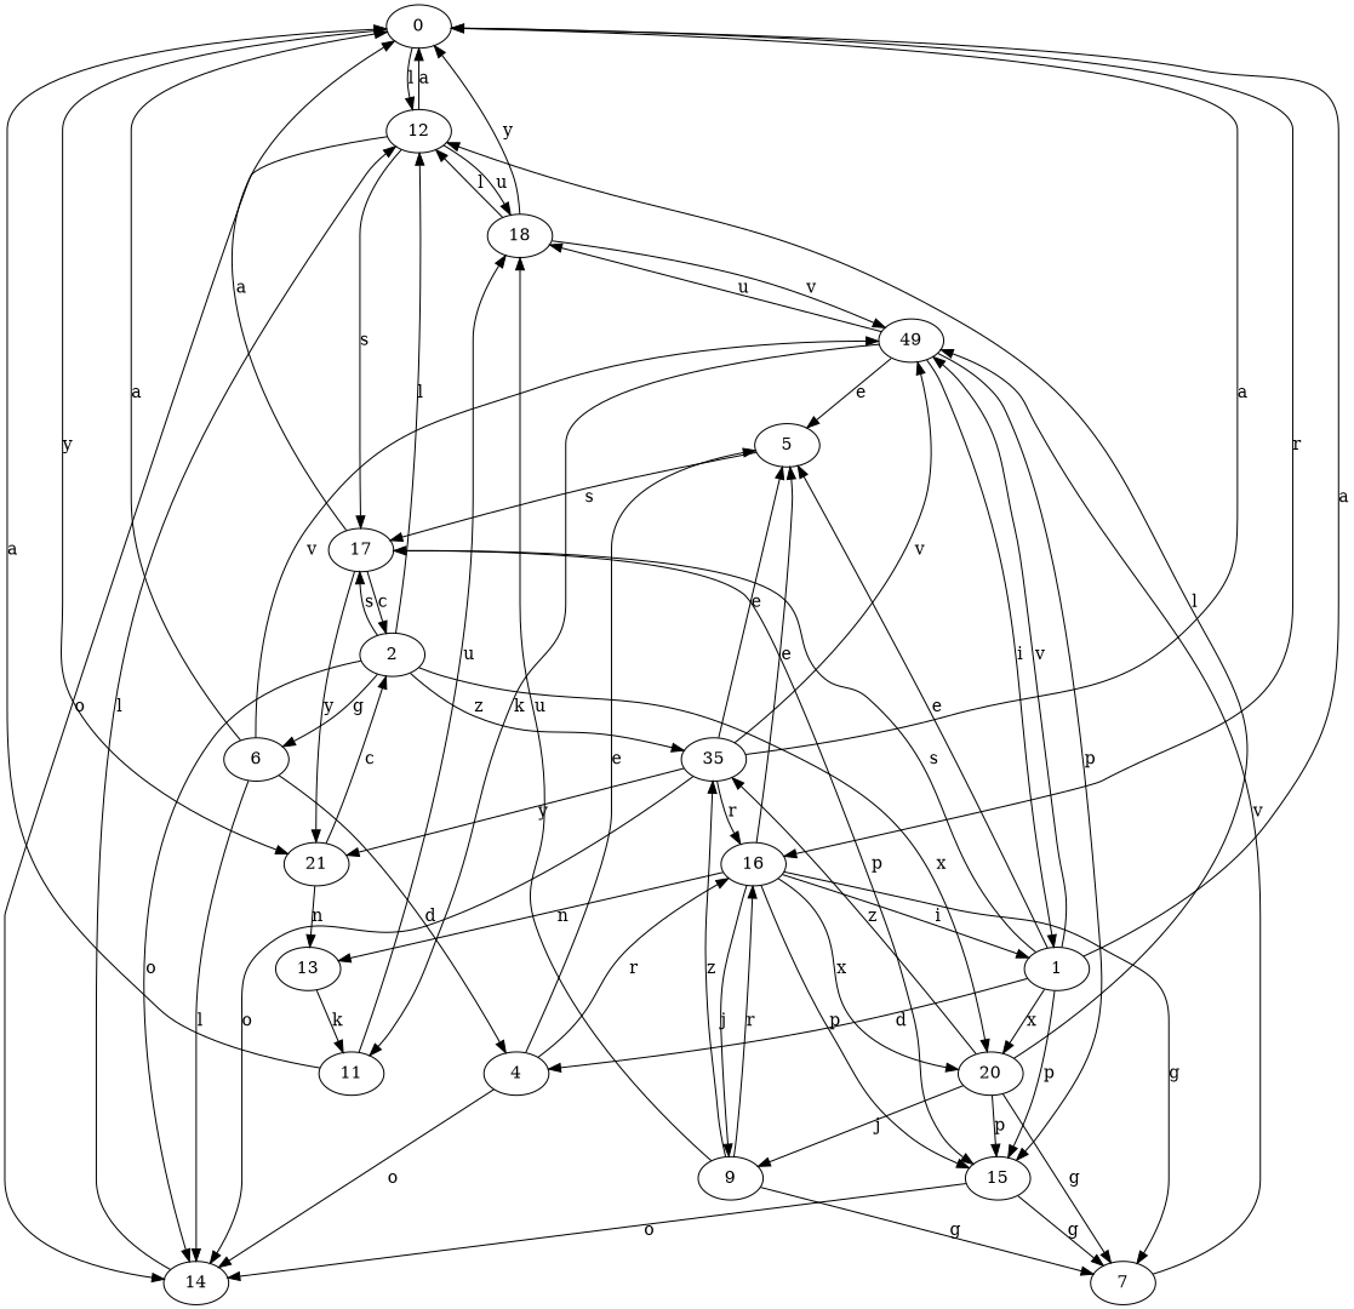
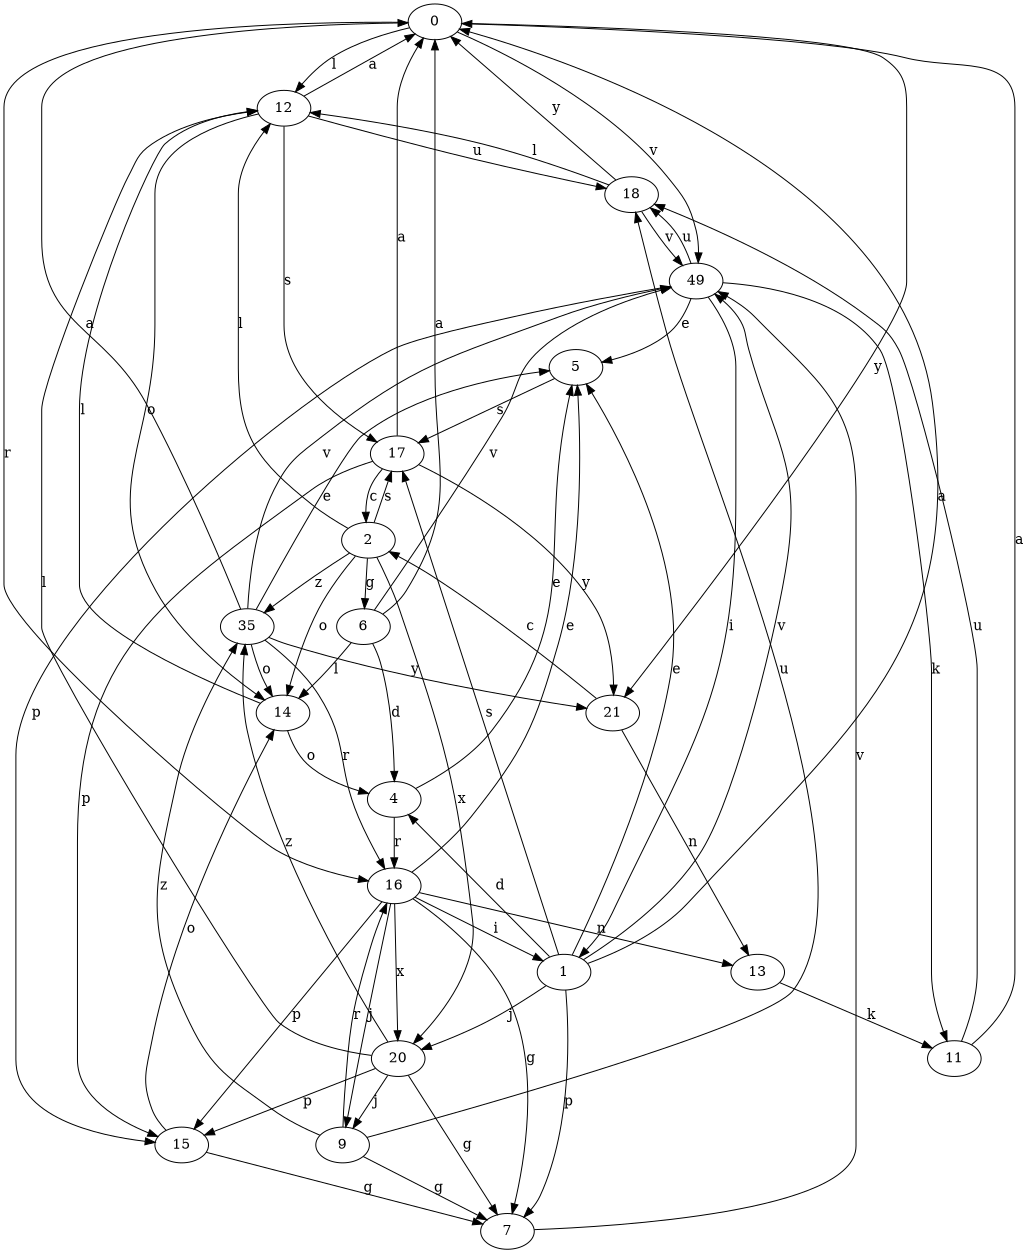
  strict digraph {
    0
    12
    16
    n4 [label=49]
    21
    14
    17
    18
    20
    5
    7
    n12 [label=1]
    15
    9
    13
    11
    2
    6
    n19 [label=35]
    4
    0 -> 12 [label=l]
    0 -> 16 [label=r]
+   0 -> n4 [label=v]
    0 -> 21 [label=y]
    12 -> 0 [label=a]
    12 -> 14 [label=o]
    12 -> 17 [label=s]
    12 -> 18 [label=u]
    16 -> 20 [label=x]
    16 -> 5 [label=e]
    16 -> 7 [label=g]
    16 -> n12 [label=i]
    16 -> 15 [label=p]
    16 -> 9 [label=j]
    16 -> 13 [label=n]
    n4 -> 18 [label=u]
    n4 -> 5 [label=e]
    n4 -> n12 [label=i]
    n4 -> 15 [label=p]
    n4 -> 11 [label=k]
    21 -> 13 [label=n]
    21 -> 2 [label=c]
    14 -> 12 [label=l]
    17 -> 0 [label=a]
    17 -> 21 [label=y]
    17 -> 15 [label=p]
    17 -> 2 [label=c]
    18 -> 0 [label=y]
    18 -> 12 [label=l]
    18 -> n4 [label=v]
    20 -> 12 [label=l]
    20 -> 7 [label=g]
    20 -> 15 [label=p]
    20 -> 9 [label=j]
    20 -> n19 [label=z]
    5 -> 17 [label=s]
    7 -> n4 [label=v]
    n12 -> 0 [label=a]
    n12 -> n4 [label=v]
    n12 -> 17 [label=s]
-   n12 -> 20 [label=x]
+   n12 -> 20 [label=j]
    n12 -> 5 [label=e]
-   n12 -> 15 [label=p]
+   n12 -> 7 [label=p]
    n12 -> 4 [label=d]
    15 -> 14 [label=o]
    15 -> 7 [label=g]
    9 -> 16 [label=r]
    9 -> 18 [label=u]
    9 -> 7 [label=g]
    9 -> n19 [label=z]
    13 -> 11 [label=k]
    11 -> 0 [label=a]
    11 -> 18 [label=u]
    2 -> 12 [label=l]
    2 -> 14 [label=o]
    2 -> 17 [label=s]
    2 -> 20 [label=x]
    2 -> 6 [label=g]
    2 -> n19 [label=z]
    6 -> 0 [label=a]
    6 -> n4 [label=v]
    6 -> 14 [label=l]
    6 -> 4 [label=d]
    n19 -> 0 [label=a]
    n19 -> 16 [label=r]
    n19 -> n4 [label=v]
    n19 -> 21 [label=y]
    n19 -> 14 [label=o]
    n19 -> 5 [label=e]
    4 -> 16 [label=r]
-   4 -> 14 [label=o]
+   14 -> 4 [label=o]
    4 -> 5 [label=e]
  }
